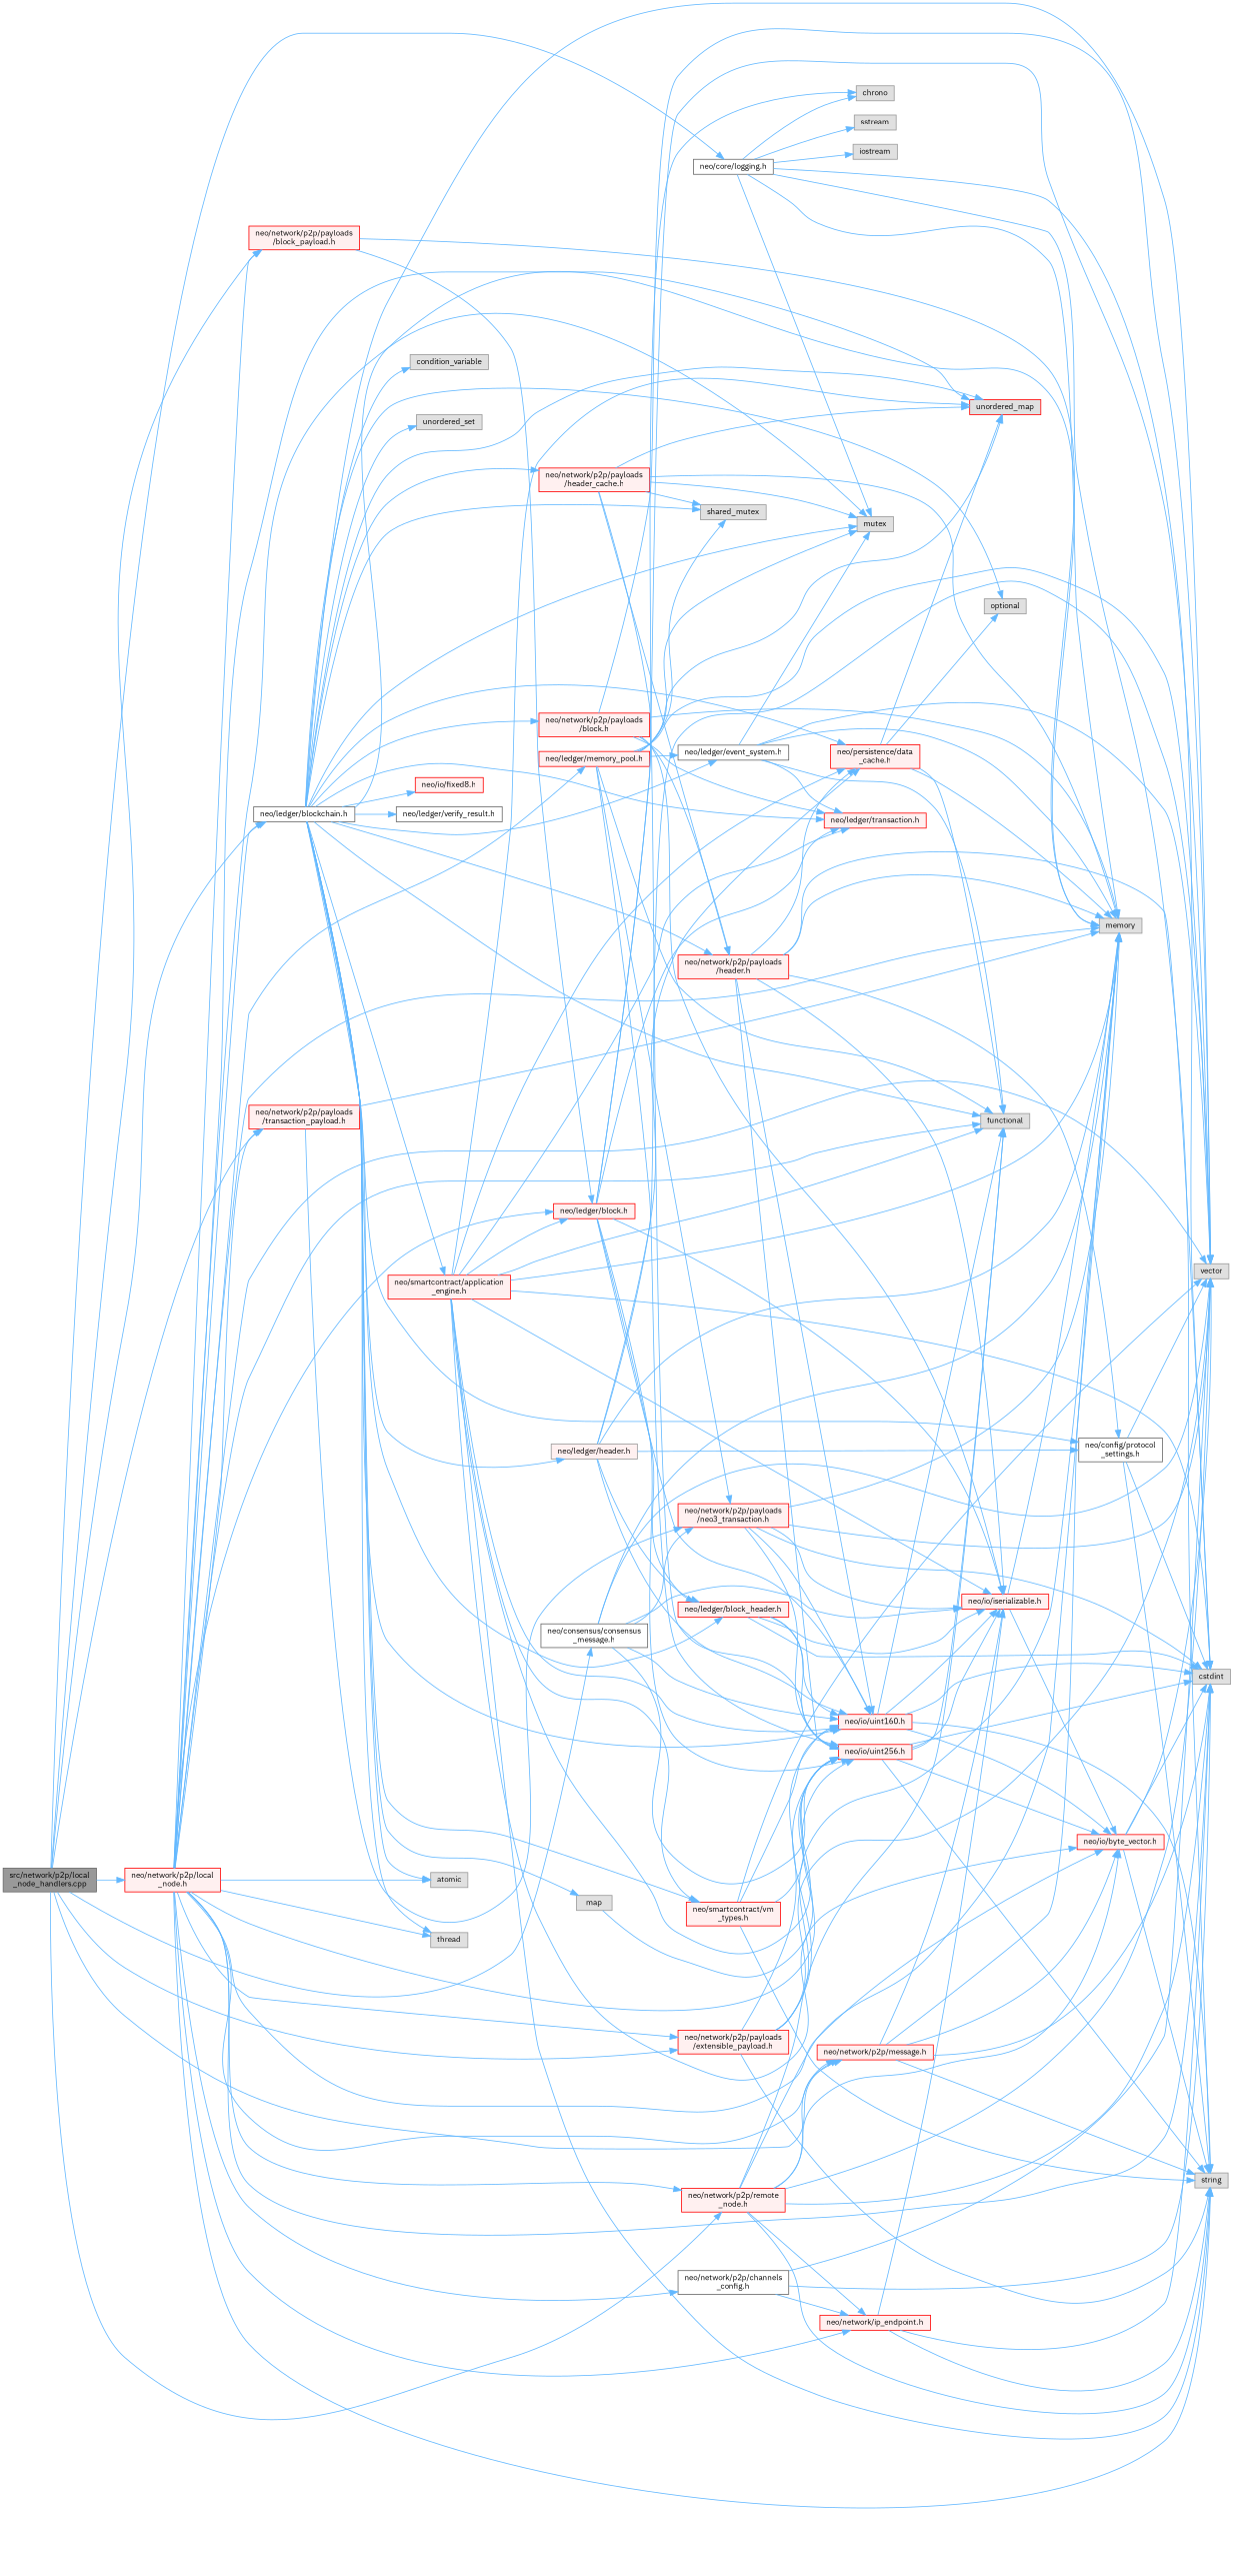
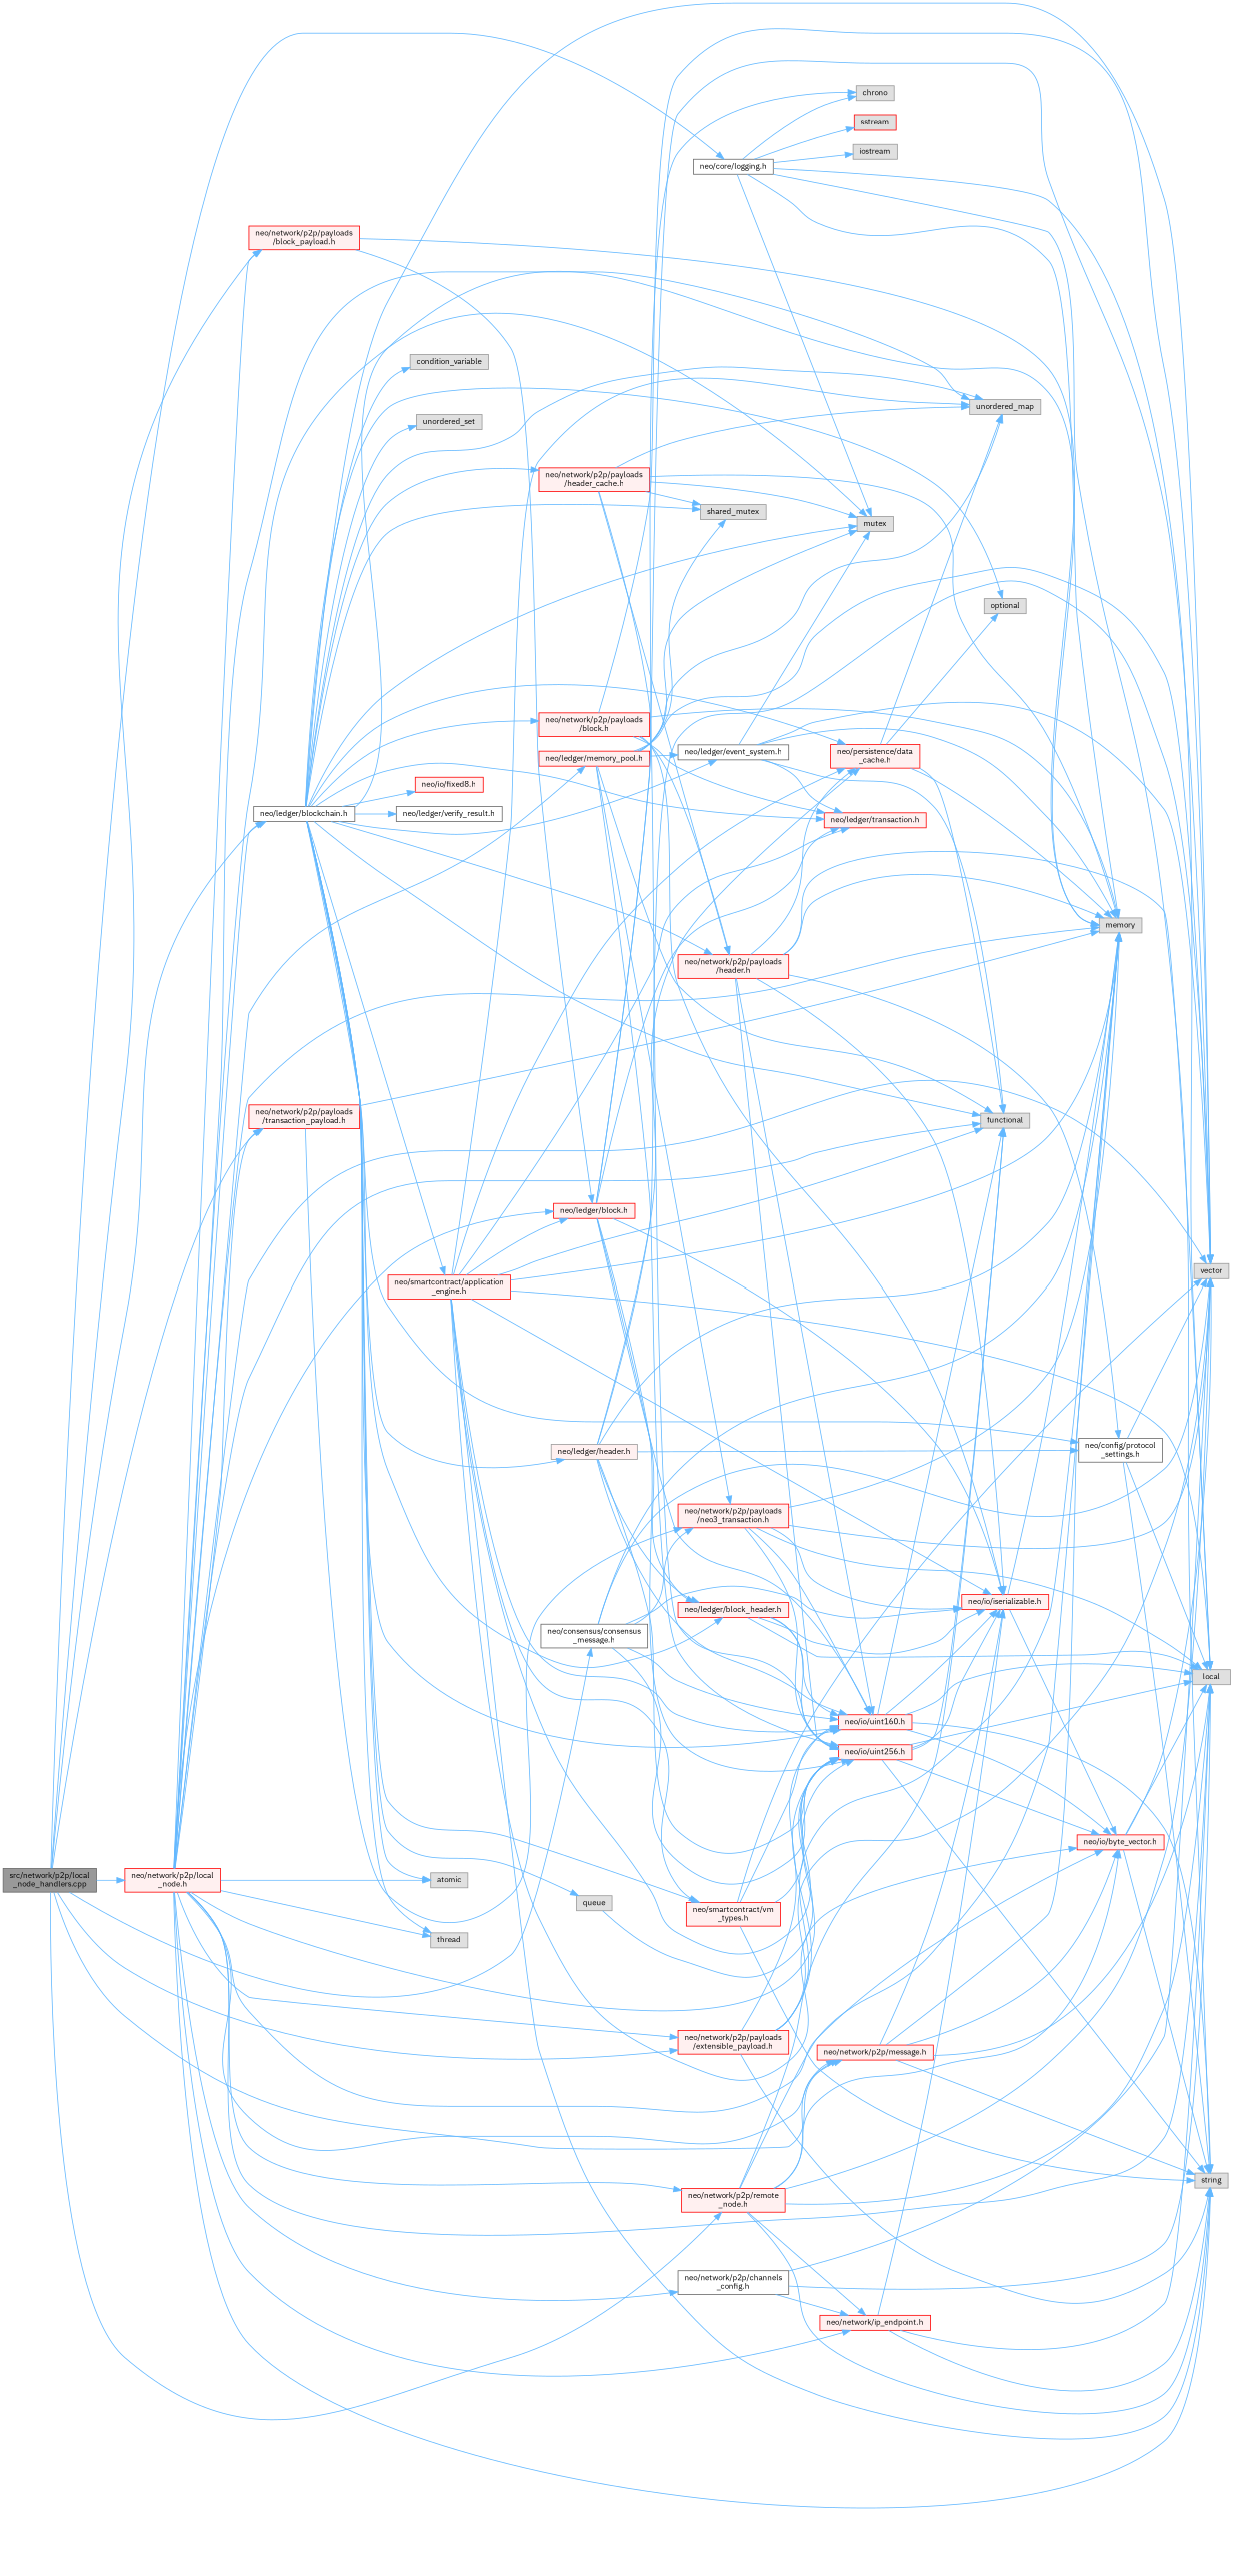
  digraph {
    fontname="IBM Plex Sans"
    rankdir=LR
    node [color=red fillcolor="#FFF0F0" fontname="IBM Plex Sans" fontsize=10 shape=box style=filled]
    edge [color=steelblue1 fontname="IBM Plex Sans" fontsize=10 labelfontname=Helvetica labelfontsize=10 style=solid]
    n1 [color=gray40 fillcolor=grey60 fontcolor=black height=0.2 label="src/network/p2p/local\l_node_handlers.cpp" width=0.4]
    n2 [color=grey40 fillcolor=white height=0.2 label="neo/consensus/consensus\l_message.h" width=0.4]
    n3 [color=grey40 fillcolor=white height=0.2 label="neo/core/logging.h" width=0.4]
    n4 [color=grey40 fillcolor=white height=0.2 label="neo/ledger/blockchain.h" width=0.4]
    n5 [height=0.2 label="neo/network/p2p/local\l_node.h" width=0.4]
    n6 [height=0.2 label="neo/network/p2p/message.h" width=0.4]
    n7 [height=0.2 label="neo/network/p2p/payloads\l/block_payload.h" width=0.4]
    n8 [height=0.2 label="neo/network/p2p/payloads\l/extensible_payload.h" width=0.4]
    n9 [height=0.2 label="neo/network/p2p/payloads\l/transaction_payload.h" width=0.4]
    n10 [height=0.2 label="neo/network/p2p/remote\l_node.h" width=0.4]
    n11 [height=0.2 label="neo/io/iserializable.h" width=0.4]
    n12 [color=grey60 fillcolor="#E0E0E0" height=0.2 label=vector width=0.4]
    n13 [color=grey60 fillcolor="#E0E0E0" height=0.2 label=memory width=0.4]
    n14 [height=0.2 label="neo/io/uint160.h" width=0.4]
    n15 [height=0.2 label="neo/io/uint256.h" width=0.4]
    n16 [height=0.2 label="neo/network/p2p/payloads\l/neo3_transaction.h" width=0.4]
-   n17 [color=grey60 fillcolor="#E0E0E0" height=0.2 label=cstdint width=0.4]
+   n17 [color=grey60 fillcolor="#E0E0E0" height=0.2 label=local width=0.4]
    n18 [color=grey60 fillcolor="#E0E0E0" height=0.2 label=string width=0.4]
    n19 [color=grey60 fillcolor="#E0E0E0" height=0.2 label=chrono width=0.4]
-   n20 [color=grey60 fillcolor="#E0E0E0" height=0.2 label=sstream width=0.4]
+   n20 [fillcolor="#E0E0E0" height=0.2 label=sstream width=0.4]
    n21 [color=grey60 fillcolor="#E0E0E0" height=0.2 label=iostream width=0.4]
    n22 [color=grey60 fillcolor="#E0E0E0" height=0.2 label=mutex width=0.4]
    n23 [color=grey60 fillcolor="#E0E0E0" height=0.2 label=functional width=0.4]
    n24 [height=0.2 label="neo/ledger/block_header.h" width=0.4]
    n25 [height=0.2 label="neo/ledger/transaction.h" width=0.4]
    n26 [color=grey40 fillcolor=white height=0.2 label="neo/ledger/event_system.h" width=0.4]
    n27 [color=grey60 height=0.2 label="neo/ledger/header.h" width=0.4]
    n28 [color=grey40 fillcolor=white height=0.2 label="neo/config/protocol\l_settings.h" width=0.4]
    n29 [height=0.2 label="neo/persistence/data\l_cache.h" width=0.4]
    n30 [color=grey60 fillcolor="#E0E0E0" height=0.2 label=optional width=0.4]
-   n31 [fillcolor="#E0E0E0" height=0.2 label=unordered_map width=0.4]
+   n31 [color=grey60 fillcolor="#E0E0E0" height=0.2 label=unordered_map width=0.4]
    n32 [height=0.2 label="neo/network/p2p/payloads\l/block.h" width=0.4]
    n33 [height=0.2 label="neo/network/p2p/payloads\l/header.h" width=0.4]
    n34 [height=0.2 label="neo/network/p2p/payloads\l/header_cache.h" width=0.4]
    n35 [color=grey60 fillcolor="#E0E0E0" height=0.2 label=shared_mutex width=0.4]
    n36 [height=0.2 label="neo/io/fixed8.h" width=0.4]
    n37 [color=grey40 fillcolor=white height=0.2 label="neo/ledger/verify_result.h" width=0.4]
    n38 [height=0.2 label="neo/smartcontract/application\l_engine.h" width=0.4]
    n39 [height=0.2 label="neo/smartcontract/vm\l_types.h" width=0.4]
    n40 [color=grey60 fillcolor="#E0E0E0" height=0.2 label=atomic width=0.4]
    n41 [color=grey60 fillcolor="#E0E0E0" height=0.2 label=condition_variable width=0.4]
-   n42 [color=grey60 fillcolor="#E0E0E0" height=0.2 label=map width=0.4]
+   n42 [color=grey60 fillcolor="#E0E0E0" height=0.2 label=queue width=0.4]
    n43 [color=grey60 fillcolor="#E0E0E0" height=0.2 label=thread width=0.4]
    n44 [color=grey60 fillcolor="#E0E0E0" height=0.2 label=unordered_set width=0.4]
    n45 [height=0.2 label="neo/io/byte_vector.h" width=0.4]
    n46 [height=0.2 label="neo/ledger/block.h" width=0.4]
    n47 [height=0.2 label="neo/ledger/memory_pool.h" width=0.4]
    n48 [height=0.2 label="neo/network/ip_endpoint.h" width=0.4]
    n49 [color=grey40 fillcolor=white height=0.2 label="neo/network/p2p/channels\l_config.h" width=0.4]
    n1 -> n2
    n1 -> n3
    n1 -> n4
    n1 -> n5
    n1 -> n6
    n1 -> n7
    n1 -> n8
    n1 -> n9
    n1 -> n10
    n2 -> n11
    n2 -> n12
    n2 -> n13
    n2 -> n14
    n2 -> n15
    n2 -> n16
    n3 -> n13
    n3 -> n17
    n3 -> n18
    n3 -> n19
    n3 -> n20
    n3 -> n21
    n3 -> n22
    n4 -> n12
    n4 -> n13
    n4 -> n14
    n4 -> n22
    n4 -> n23
    n4 -> n24
    n4 -> n25
    n4 -> n26
    n4 -> n27
    n4 -> n28
    n4 -> n29
    n4 -> n30
    n4 -> n31
    n4 -> n32
    n4 -> n33
    n4 -> n34
    n4 -> n35
    n4 -> n36
    n4 -> n37
    n4 -> n38
    n4 -> n39
    n4 -> n40
    n4 -> n41
    n4 -> n42
    n4 -> n43
    n4 -> n44
    n5 -> n4
    n5 -> n6
    n5 -> n7
    n5 -> n8
    n5 -> n9
    n5 -> n10
    n5 -> n12
    n5 -> n13
    n5 -> n15
    n5 -> n17
    n5 -> n18
    n5 -> n22
    n5 -> n23
    n5 -> n31
    n5 -> n40
    n5 -> n43
    n5 -> n45
    n5 -> n46
    n5 -> n47
    n5 -> n48
    n5 -> n49
    n6 -> n11
    n6 -> n13
    n6 -> n17
    n6 -> n18
    n6 -> n45
    n7 -> n13
    n7 -> n46
    n8 -> n12
    n8 -> n13
    n8 -> n14
    n8 -> n15
    n8 -> n18
    n9 -> n13
    n9 -> n16
    n10 -> n6
    n10 -> n12
    n10 -> n13
    n10 -> n17
    n10 -> n18
    n10 -> n23
    n10 -> n45
    n10 -> n48
    n11 -> n13
    n11 -> n45
    n14 -> n11
    n14 -> n17
    n14 -> n18
    n14 -> n23
    n14 -> n45
    n15 -> n11
    n15 -> n17
    n15 -> n18
    n15 -> n23
    n15 -> n45
    n16 -> n11
    n16 -> n12
    n16 -> n13
    n16 -> n14
    n16 -> n15
    n16 -> n17
    n24 -> n11
    n24 -> n14
    n24 -> n15
    n24 -> n17
    n26 -> n12
    n26 -> n13
    n26 -> n22
    n26 -> n23
    n26 -> n25
    n27 -> n12
    n27 -> n13
    n27 -> n14
+   n27 -> n15
    n27 -> n24
    n27 -> n28
    n27 -> n29
    n28 -> n12
    n28 -> n17
    n28 -> n18
    n29 -> n13
    n29 -> n23
    n29 -> n30
    n29 -> n31
    n32 -> n11
    n32 -> n12
    n32 -> n13
    n32 -> n25
    n32 -> n33
    n33 -> n11
    n33 -> n13
    n33 -> n14
    n33 -> n15
    n33 -> n17
    n33 -> n28
    n33 -> n29
    n34 -> n13
    n34 -> n15
    n34 -> n22
    n34 -> n31
    n34 -> n33
    n34 -> n35
    n38 -> n11
    n38 -> n13
    n38 -> n14
    n38 -> n15
    n38 -> n17
    n38 -> n18
    n38 -> n23
    n38 -> n25
    n38 -> n29
    n38 -> n31
    n38 -> n39
    n38 -> n45
    n38 -> n46
    n39 -> n12
    n39 -> n14
    n39 -> n15
    n39 -> n18
    n42 -> n15
    n45 -> n12
    n45 -> n17
    n45 -> n18
    n46 -> n11
    n46 -> n12
    n46 -> n14
    n46 -> n15
    n46 -> n19
    n46 -> n24
    n46 -> n25
    n47 -> n12
    n47 -> n15
    n47 -> n16
    n47 -> n22
    n47 -> n23
    n47 -> n26
    n47 -> n31
    n47 -> n35
    n48 -> n11
    n48 -> n17
    n48 -> n18
    n49 -> n12
    n49 -> n17
    n49 -> n48
  }
